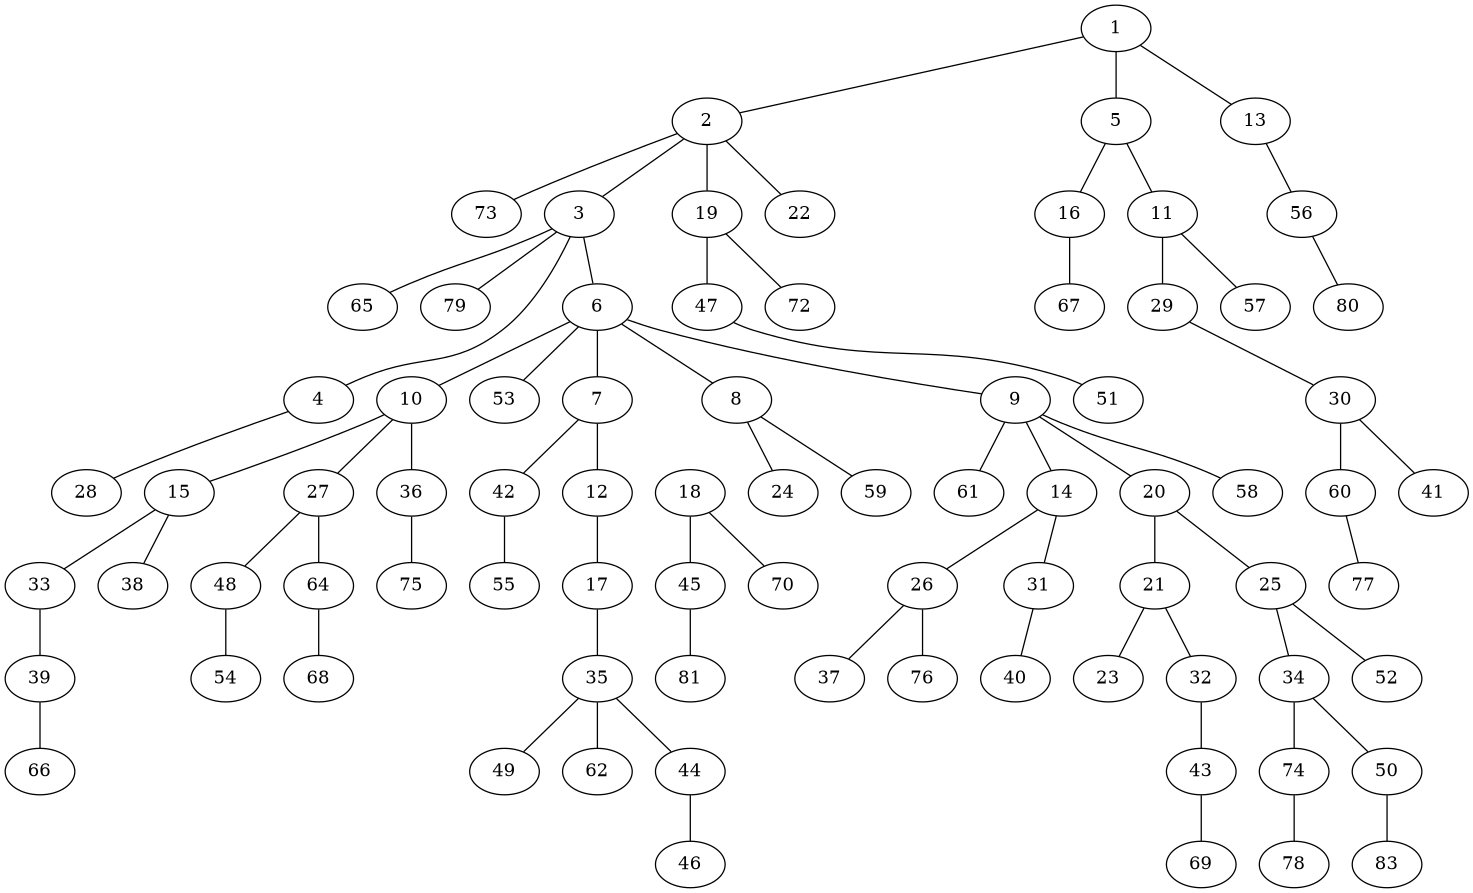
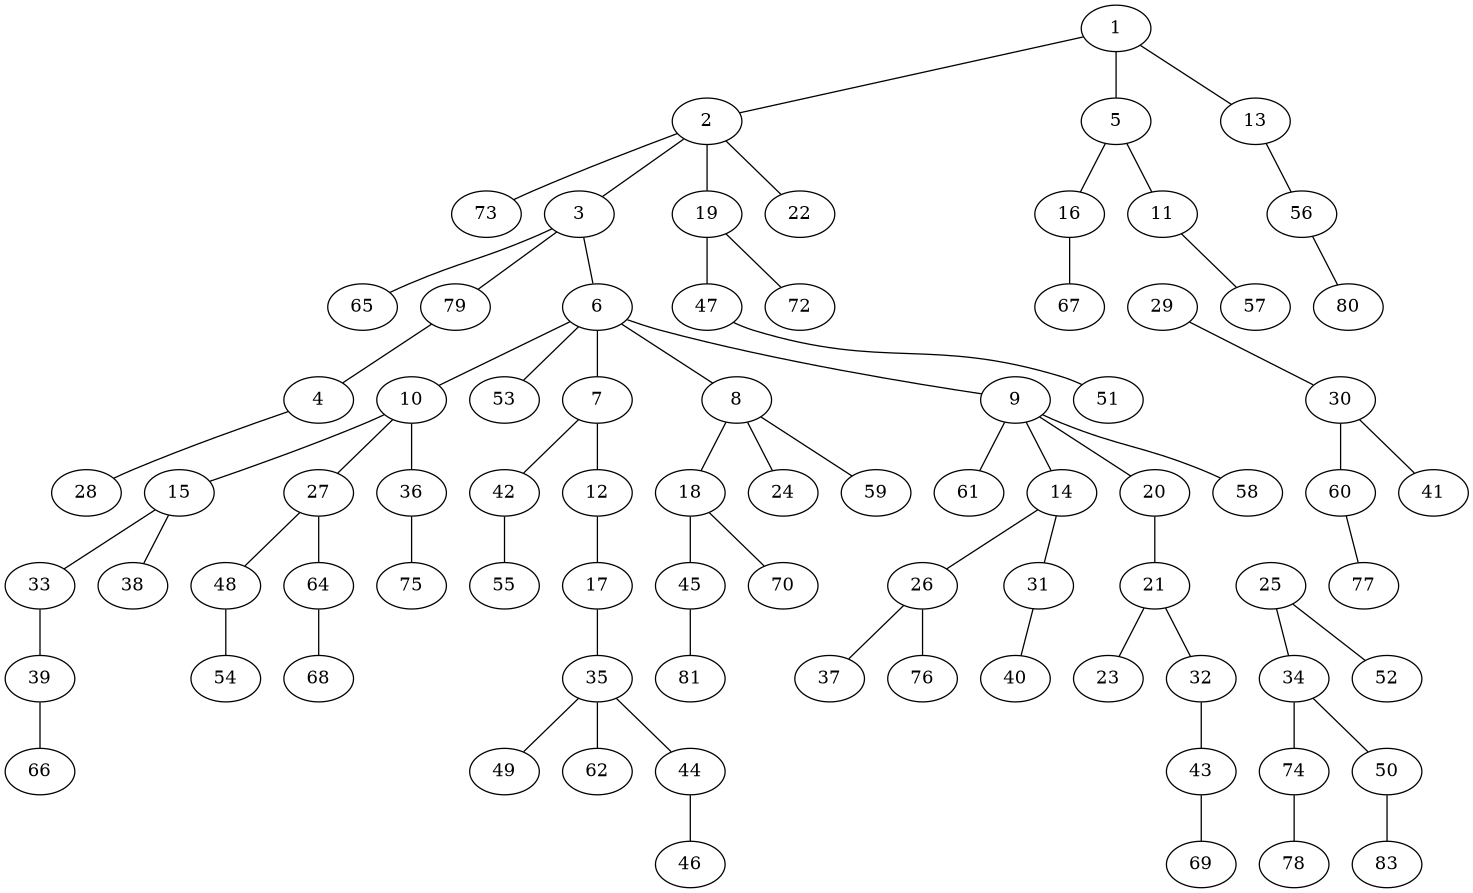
  graph {
    1
    2
    5
    13
    3
    19
    22
    73
    11
    16
    56
    4
    6
    65
    79
    47
    72
    29
    57
    67
    80
    28
    7
    8
    9
    10
    53
    51
    12
    42
    18
    24
    59
    14
    20
    58
    61
    15
    27
    36
    30
    17
    55
    45
    70
    26
    31
    21
    25
    33
    38
    48
    64
    75
    35
    n56 [label=81]
    37
    76
    40
    23
    32
    34
    52
    39
    54
    68
    41
    60
    44
    49
    62
    66
    46
    43
    50
    74
    69
    n78 [label=83]
    78
    77
    1 -- 2
    1 -- 5
    1 -- 13
    2 -- 3
    2 -- 19
    2 -- 22
    2 -- 73
    5 -- 11
    5 -- 16
    13 -- 56
-   3 -- 4
+   79 -- 4
    3 -- 6
    3 -- 65
    3 -- 79
    19 -- 47
    19 -- 72
-   11 -- 29
    11 -- 57
    16 -- 67
    56 -- 80
    4 -- 28
    6 -- 7
    6 -- 8
    6 -- 9
    6 -- 10
    6 -- 53
    47 -- 51
    29 -- 30
    7 -- 12
    7 -- 42
+   8 -- 18
    8 -- 24
    8 -- 59
    9 -- 14
    9 -- 20
    9 -- 58
    9 -- 61
    10 -- 15
    10 -- 27
    10 -- 36
    12 -- 17
    42 -- 55
    18 -- 45
    18 -- 70
    14 -- 26
    14 -- 31
    20 -- 21
-   20 -- 25
    15 -- 33
    15 -- 38
    27 -- 48
    27 -- 64
    36 -- 75
    30 -- 41
    30 -- 60
    17 -- 35
    45 -- n56
    26 -- 37
    26 -- 76
    31 -- 40
    21 -- 23
    21 -- 32
    25 -- 34
    25 -- 52
    33 -- 39
    48 -- 54
    64 -- 68
    35 -- 44
    35 -- 49
    35 -- 62
    32 -- 43
    34 -- 50
    34 -- 74
    39 -- 66
    60 -- 77
    44 -- 46
    43 -- 69
    50 -- n78
    74 -- 78
  }
